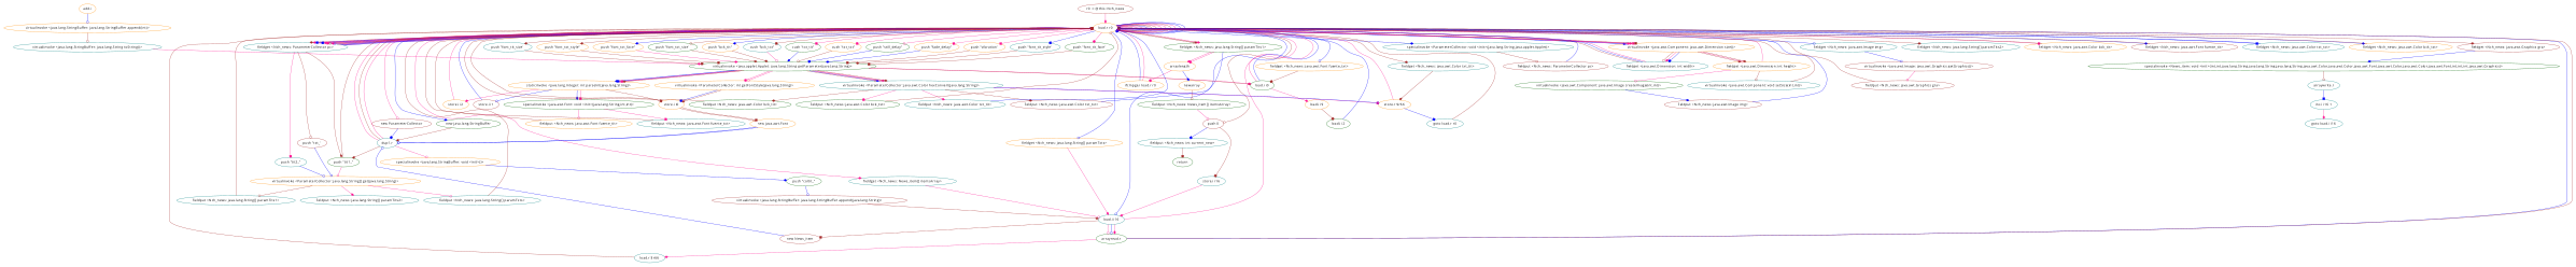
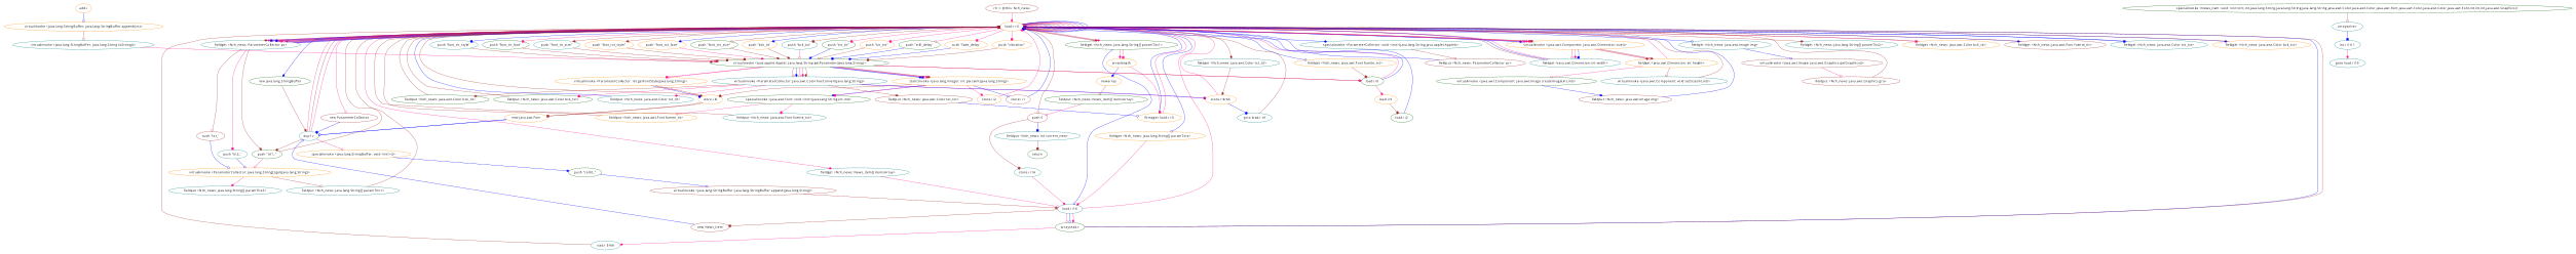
  digraph {
    fontname="Open Sans"
    node [color=teal fontname="Open Sans"]
    edge [arrowhead=diamond color=deeppink fontname="Open Sans"]
    "r0 := @this: Nch_news" [color=brown]
    "load.r r0" [color=darkorange]
    "new ParameterCollector" [color=brown]
    "specialinvoke <ParameterCollector: void <init>(java.lang.String,java.applet.Applet)>"
    "fieldget <Nch_news: ParameterCollector pc>"
    "push \"font_tit_style\""
    "push \"font_tit_face\"" [color=darkgreen]
    "push \"font_tit_size\""
    "push \"font_txt_style\"" [color=darkorange]
    "push \"font_txt_face\"" [color=darkorange]
    "push \"font_txt_size\"" [color=darkgreen]
    "push \"bck_tit\"" [color=darkorange]
    "push \"bck_txt\""
    "push \"txt_tit\"" [color=darkgreen]
    "push \"txt_txt\"" [color=darkorange]
    "push \"still_delay\"" [color=darkgreen]
    "push \"fade_delay\"" [color=darkorange]
    "push \"vibration\"" [color=darkorange]
    "virtualinvoke <java.awt.Component: java.awt.Dimension size()>" [color=darkorange]
    "fieldget <Nch_news: java.awt.Image img>"
    "fieldget <Nch_news: java.lang.String[] paramTits1>" [color=darkgreen]
    "push 0" [color=brown]
    "new java.lang.StringBuffer" [color=darkgreen]
    "fieldget <Nch_news: News_item[] itemsArray>"
    "fieldget <Nch_news: java.lang.String[] paramTits2>"
    "fieldget <Nch_news: java.lang.String[] paramTxts>" [color=darkorange]
    "fieldget <Nch_news: java.awt.Color bck_tit>" [color=darkorange]
    "fieldget <Nch_news: java.awt.Font fuente_tit>" [color=brown]
    "fieldget <Nch_news: java.awt.Color txt_txt>"
    "fieldget <Nch_news: java.awt.Color bck_txt>" [color=darkorange]
    "fieldget <Nch_news: java.awt.Font fuente_txt>" [color=darkorange]
-   "fieldget <Nch_news: java.awt.Graphics gra>" [color=brown]
    "fieldget <Nch_news: java.awt.Color txt_tit>"
    "dup1.r"
    "fieldput <Nch_news: ParameterCollector pc>" [color=brown]
    "push \"tit1_\"" [color=darkgreen]
    "push \"tit2_\""
    "push \"txt_\"" [color=brown]
    "virtualinvoke <java.applet.Applet: java.lang.String getParameter(java.lang.String)>" [color=darkgreen]
    "fieldget <java.awt.Dimension: int width>"
    "fieldget <java.awt.Dimension: int height>" [color=darkorange]
    "virtualinvoke <java.awt.Image: java.awt.Graphics getGraphics()>" [color=brown]
    arraylength [color=darkorange]
    "load.i i16"
    "store.i i16"
    "fieldput <Nch_news: int current_new>"
    "load.i i0" [color=darkgreen]
    "specialinvoke <News_item: void <init>(int,int,java.lang.String,java.lang.String,java.lang.String,java.awt.Color,java.awt.Color,java.awt.Font,java.awt.Color,java.awt.Color,java.awt.Font,int,int,int,java.awt.Graphics)>" [color=darkgreen]
    "store.r $r66" [color=darkorange]
    "specialinvoke <java.lang.StringBuffer: void <init>()>" [color=darkorange]
    "virtualinvoke <ParameterCollector: java.lang.String[] get(java.lang.String)>" [color=darkorange]
    "push \"coltit_\"" [color=darkgreen]
    "fieldput <Nch_news: java.lang.String[] paramTits1>"
    "fieldput <Nch_news: java.lang.String[] paramTits2>"
-   "fieldput <Nch_news: java.lang.String[] paramTxts>"
    "virtualinvoke <ParameterCollector: int getFontStyle(java.lang.String)>" [color=darkorange]
    "staticinvoke <java.lang.Integer: int parseInt(java.lang.String)>" [color=darkorange]
    "virtualinvoke <ParameterCollector: java.awt.Color hexConvert(java.lang.String)>"
    "store.i i0" [color=darkorange]
    n60 [color=darkorange label="load.i i9"]
    "specialinvoke <java.awt.Font: void <init>(java.lang.String,int,int)>" [color=darkgreen]
    "store.i i2" [color=darkorange]
    "store.i i1" [color=brown]
    "fieldput <Nch_news: java.awt.Color bck_tit>" [color=darkgreen]
    "fieldput <Nch_news: java.awt.Color bck_txt>" [color=darkgreen]
    "fieldput <Nch_news: java.awt.Color txt_tit>"
    "fieldput <Nch_news: java.awt.Color txt_txt>" [color=brown]
    "new java.awt.Font" [color=darkorange]
    "load.i i2" [color=darkgreen]
    "fieldput <Nch_news: java.awt.Font fuente_tit>" [color=darkorange]
    "fieldput <Nch_news: java.awt.Font fuente_txt>"
    "goto load.r r0"
    "virtualinvoke <java.awt.Component: void setSize(int,int)>"
    "virtualinvoke <java.awt.Component: java.awt.Image createImage(int,int)>" [color=darkgreen]
    "fieldput <Nch_news: java.awt.Image img>" [color=brown]
    "fieldput <Nch_news: java.awt.Graphics gra>" [color=brown]
    newarray [color=darkorange]
    "ifcmpge.i load.r r0" [color=darkorange]
    "new News_item" [color=brown]
    "arrayread.r" [color=darkgreen]
    "fieldput <Nch_news: News_item[] itemsArray>" [color=darkgreen]
    return [color=darkgreen]
    "load.r $r66"
    "virtualinvoke <java.lang.StringBuffer: java.lang.StringBuffer append(java.lang.String)>" [color=brown]
    "add.i" [color=darkorange]
    "virtualinvoke <java.lang.StringBuffer: java.lang.StringBuffer append(int)>" [color=darkorange]
    "virtualinvoke <java.lang.StringBuffer: java.lang.String toString()>"
    "arraywrite.r"
    "inc.i i16 1"
    "goto load.i i16"
    "r0 := @this: Nch_news" -> "load.r r0"
    "load.r r0" -> "load.r r0"
    "load.r r0" -> "load.r r0" [arrowhead=odot]
    "load.r r0" -> "load.r r0" [arrowhead=box color=brown]
    "load.r r0" -> "load.r r0"
    "load.r r0" -> "load.r r0" [arrowhead=odot]
    "load.r r0" -> "load.r r0" [arrowhead=odot color=blue]
    "load.r r0" -> "load.r r0" [color=brown]
    "load.r r0" -> "load.r r0" [arrowhead=box color=brown]
    "load.r r0" -> "load.r r0"
    "load.r r0" -> "load.r r0" [arrowhead=odot]
    "load.r r0" -> "load.r r0" [color=brown]
    "load.r r0" -> "load.r r0" [arrowhead=odot]
    "load.r r0" -> "load.r r0" [color=blue]
    "load.r r0" -> "load.r r0" [arrowhead=box color=blue]
    "load.r r0" -> "new ParameterCollector" [arrowhead=odot]
    "load.r r0" -> "specialinvoke <ParameterCollector: void <init>(java.lang.String,java.applet.Applet)>" [color=blue]
    "load.r r0" -> "fieldget <Nch_news: ParameterCollector pc>" [color=brown]
    "load.r r0" -> "fieldget <Nch_news: ParameterCollector pc>"
    "load.r r0" -> "fieldget <Nch_news: ParameterCollector pc>" [arrowhead=box color=blue]
    "load.r r0" -> "fieldget <Nch_news: ParameterCollector pc>" [arrowhead=odot]
    "load.r r0" -> "fieldget <Nch_news: ParameterCollector pc>" [arrowhead=box color=blue]
    "load.r r0" -> "fieldget <Nch_news: ParameterCollector pc>"
    "load.r r0" -> "fieldget <Nch_news: ParameterCollector pc>" [arrowhead=box]
    "load.r r0" -> "fieldget <Nch_news: ParameterCollector pc>" [arrowhead=odot color=brown]
    "load.r r0" -> "fieldget <Nch_news: ParameterCollector pc>"
    "load.r r0" -> "fieldget <Nch_news: ParameterCollector pc>" [arrowhead=odot color=blue]
    "load.r r0" -> "push \"font_tit_style\"" [arrowhead=box color=blue]
    "load.r r0" -> "push \"font_tit_face\"" [arrowhead=box]
    "load.r r0" -> "push \"font_tit_size\"" [color=brown]
    "load.r r0" -> "push \"font_txt_style\"" [color=brown]
    "load.r r0" -> "push \"font_txt_face\"" [color=blue]
    "load.r r0" -> "push \"font_txt_size\"" [arrowhead=odot color=brown]
    "load.r r0" -> "push \"bck_tit\"" [color=blue]
    "load.r r0" -> "push \"bck_txt\"" [arrowhead=box color=brown]
    "load.r r0" -> "push \"txt_tit\"" [arrowhead=box]
    "load.r r0" -> "push \"txt_txt\"" [arrowhead=box]
    "load.r r0" -> "push \"still_delay\"" [arrowhead=odot]
    "load.r r0" -> "push \"fade_delay\"" [arrowhead=box]
    "load.r r0" -> "push \"vibration\"" [arrowhead=box]
    "load.r r0" -> "virtualinvoke <java.awt.Component: java.awt.Dimension size()>" [color=blue]
    "load.r r0" -> "virtualinvoke <java.awt.Component: java.awt.Dimension size()>" [arrowhead=odot color=blue]
    "load.r r0" -> "virtualinvoke <java.awt.Component: java.awt.Dimension size()>"
    "load.r r0" -> "virtualinvoke <java.awt.Component: java.awt.Dimension size()>"
    "load.r r0" -> "virtualinvoke <java.awt.Component: java.awt.Dimension size()>" [arrowhead=box]
    "load.r r0" -> "virtualinvoke <java.awt.Component: java.awt.Dimension size()>" [arrowhead=box color=brown]
    "load.r r0" -> "fieldget <Nch_news: java.awt.Image img>" [arrowhead=odot color=blue]
    "load.r r0" -> "fieldget <Nch_news: java.lang.String[] paramTits1>" [arrowhead=odot color=brown]
    "load.r r0" -> "fieldget <Nch_news: java.lang.String[] paramTits1>" [color=brown]
    "load.r r0" -> "fieldget <Nch_news: java.lang.String[] paramTits1>"
    "load.r r0" -> "push 0" [arrowhead=odot color=brown]
    "load.r r0" -> "new java.lang.StringBuffer" [color=blue]
    "load.r r0" -> "fieldget <Nch_news: News_item[] itemsArray>"
    "load.r r0" -> "fieldget <Nch_news: java.lang.String[] paramTits2>" [color=brown]
    "load.r r0" -> "fieldget <Nch_news: java.lang.String[] paramTxts>" [arrowhead=odot color=blue]
    "load.r r0" -> "fieldget <Nch_news: java.awt.Color bck_tit>" [arrowhead=box]
    "load.r r0" -> "fieldget <Nch_news: java.awt.Font fuente_tit>" [color=blue]
    "load.r r0" -> "fieldget <Nch_news: java.awt.Color txt_txt>" [arrowhead=box color=blue]
    "load.r r0" -> "fieldget <Nch_news: java.awt.Color bck_txt>" [color=blue]
    "load.r r0" -> "fieldget <Nch_news: java.awt.Font fuente_txt>" [arrowhead=odot color=blue]
-   "load.r r0" -> "fieldget <Nch_news: java.awt.Graphics gra>" [color=brown]
    "load.r r0" -> "fieldget <Nch_news: java.awt.Color txt_tit>" [color=brown]
    "new ParameterCollector" -> "dup1.r" [arrowhead=box color=blue]
    "specialinvoke <ParameterCollector: void <init>(java.lang.String,java.applet.Applet)>" -> "fieldput <Nch_news: ParameterCollector pc>" [arrowhead=odot color=brown]
    "fieldget <Nch_news: ParameterCollector pc>" -> "load.r r0" [arrowhead=odot]
    "fieldget <Nch_news: ParameterCollector pc>" -> "load.r r0" [color=brown]
    "fieldget <Nch_news: ParameterCollector pc>" -> "load.r r0"
    "fieldget <Nch_news: ParameterCollector pc>" -> "load.r r0" [arrowhead=odot color=blue]
    "fieldget <Nch_news: ParameterCollector pc>" -> "load.r r0" [color=blue]
    "fieldget <Nch_news: ParameterCollector pc>" -> "load.r r0" [arrowhead=box]
    "fieldget <Nch_news: ParameterCollector pc>" -> "load.r r0" [arrowhead=odot color=blue]
    "fieldget <Nch_news: ParameterCollector pc>" -> "push \"tit1_\"" [color=brown]
    "fieldget <Nch_news: ParameterCollector pc>" -> "push \"tit2_\"" [arrowhead=box]
    "fieldget <Nch_news: ParameterCollector pc>" -> "push \"txt_\"" [arrowhead=odot color=brown]
    "push \"font_tit_style\"" -> "virtualinvoke <java.applet.Applet: java.lang.String getParameter(java.lang.String)>" [color=brown]
    "push \"font_tit_face\"" -> "virtualinvoke <java.applet.Applet: java.lang.String getParameter(java.lang.String)>" [arrowhead=box color=brown]
    "push \"font_tit_size\"" -> "virtualinvoke <java.applet.Applet: java.lang.String getParameter(java.lang.String)>" [arrowhead=box color=brown]
    "push \"font_txt_style\"" -> "virtualinvoke <java.applet.Applet: java.lang.String getParameter(java.lang.String)>" [arrowhead=box color=brown]
    "push \"font_txt_face\"" -> "virtualinvoke <java.applet.Applet: java.lang.String getParameter(java.lang.String)>"
    "push \"font_txt_size\"" -> "virtualinvoke <java.applet.Applet: java.lang.String getParameter(java.lang.String)>" [color=brown]
    "push \"bck_tit\"" -> "virtualinvoke <java.applet.Applet: java.lang.String getParameter(java.lang.String)>" [color=brown]
    "push \"bck_txt\"" -> "virtualinvoke <java.applet.Applet: java.lang.String getParameter(java.lang.String)>" [arrowhead=odot]
    "push \"txt_tit\"" -> "virtualinvoke <java.applet.Applet: java.lang.String getParameter(java.lang.String)>" [color=blue]
    "push \"txt_txt\"" -> "virtualinvoke <java.applet.Applet: java.lang.String getParameter(java.lang.String)>" [arrowhead=odot color=brown]
    "push \"still_delay\"" -> "virtualinvoke <java.applet.Applet: java.lang.String getParameter(java.lang.String)>" [arrowhead=box color=blue]
    "push \"fade_delay\"" -> "virtualinvoke <java.applet.Applet: java.lang.String getParameter(java.lang.String)>" [color=blue]
    "push \"vibration\"" -> "virtualinvoke <java.applet.Applet: java.lang.String getParameter(java.lang.String)>" [arrowhead=box color=brown]
    "virtualinvoke <java.awt.Component: java.awt.Dimension size()>" -> "fieldget <java.awt.Dimension: int width>" [arrowhead=odot color=brown]
    "virtualinvoke <java.awt.Component: java.awt.Dimension size()>" -> "fieldget <java.awt.Dimension: int width>"
    "virtualinvoke <java.awt.Component: java.awt.Dimension size()>" -> "fieldget <java.awt.Dimension: int width>" [arrowhead=box color=blue]
    "virtualinvoke <java.awt.Component: java.awt.Dimension size()>" -> "fieldget <java.awt.Dimension: int height>" [color=brown]
    "virtualinvoke <java.awt.Component: java.awt.Dimension size()>" -> "fieldget <java.awt.Dimension: int height>" [arrowhead=odot]
    "virtualinvoke <java.awt.Component: java.awt.Dimension size()>" -> "fieldget <java.awt.Dimension: int height>" [color=brown]
    "fieldget <Nch_news: java.awt.Image img>" -> "virtualinvoke <java.awt.Image: java.awt.Graphics getGraphics()>" [arrowhead=odot color=blue]
    "fieldget <Nch_news: java.lang.String[] paramTits1>" -> arraylength
    "fieldget <Nch_news: java.lang.String[] paramTits1>" -> arraylength [arrowhead=box]
    "fieldget <Nch_news: java.lang.String[] paramTits1>" -> "load.i i16" [arrowhead=odot color=blue]
    "push 0" -> "store.i i16" [arrowhead=box color=brown]
    "push 0" -> "fieldput <Nch_news: int current_new>" [arrowhead=box color=blue]
    "new java.lang.StringBuffer" -> "dup1.r" [color=brown]
    "fieldget <Nch_news: News_item[] itemsArray>" -> "load.i i16" [arrowhead=odot]
    "fieldget <Nch_news: java.lang.String[] paramTxts>" -> "load.i i16"
    "fieldget <Nch_news: java.awt.Color bck_tit>" -> "load.r r0" [color=brown]
    "fieldget <Nch_news: java.awt.Font fuente_tit>" -> "load.r r0" [arrowhead=box color=brown]
    "fieldget <Nch_news: java.awt.Color txt_txt>" -> "load.r r0" [arrowhead=box color=blue]
    "fieldget <Nch_news: java.awt.Color bck_txt>" -> "load.r r0" [arrowhead=box color=brown]
    "fieldget <Nch_news: java.awt.Font fuente_txt>" -> "load.i i0" [arrowhead=box color=brown]
-   "fieldget <Nch_news: java.awt.Graphics gra>" -> "specialinvoke <News_item: void <init>(int,int,java.lang.String,java.lang.String,java.lang.String,java.awt.Color,java.awt.Color,java.awt.Font,java.awt.Color,java.awt.Color,java.awt.Font,int,int,int,java.awt.Graphics)>" [color=blue]
    "fieldget <Nch_news: java.awt.Color txt_tit>" -> "store.r $r66" [color=brown]
    "dup1.r" -> "load.r r0" [arrowhead=box]
    "dup1.r" -> "load.r r0" [arrowhead=odot color=brown]
    "dup1.r" -> "load.r r0" [arrowhead=box]
    "dup1.r" -> "push \"tit1_\"" [color=brown]
    "dup1.r" -> "specialinvoke <java.lang.StringBuffer: void <init>()>" [arrowhead=odot]
    "fieldput <Nch_news: ParameterCollector pc>" -> "load.r r0" [arrowhead=box color=blue]
    "push \"tit1_\"" -> "load.r r0" [color=brown]
    "push \"tit1_\"" -> "virtualinvoke <ParameterCollector: java.lang.String[] get(java.lang.String)>" [arrowhead=odot]
    "push \"tit2_\"" -> "virtualinvoke <ParameterCollector: java.lang.String[] get(java.lang.String)>" [arrowhead=odot color=blue]
    "push \"txt_\"" -> "virtualinvoke <ParameterCollector: java.lang.String[] get(java.lang.String)>" [arrowhead=odot color=blue]
    "virtualinvoke <java.applet.Applet: java.lang.String getParameter(java.lang.String)>" -> "load.i i0" [color=brown]
    "virtualinvoke <java.applet.Applet: java.lang.String getParameter(java.lang.String)>" -> "load.i i0"
    "virtualinvoke <java.applet.Applet: java.lang.String getParameter(java.lang.String)>" -> "virtualinvoke <ParameterCollector: int getFontStyle(java.lang.String)>" [arrowhead=box]
    "virtualinvoke <java.applet.Applet: java.lang.String getParameter(java.lang.String)>" -> "virtualinvoke <ParameterCollector: int getFontStyle(java.lang.String)>" [arrowhead=odot]
    "virtualinvoke <java.applet.Applet: java.lang.String getParameter(java.lang.String)>" -> "staticinvoke <java.lang.Integer: int parseInt(java.lang.String)>" [color=blue]
    "virtualinvoke <java.applet.Applet: java.lang.String getParameter(java.lang.String)>" -> "staticinvoke <java.lang.Integer: int parseInt(java.lang.String)>" [arrowhead=box color=blue]
    "virtualinvoke <java.applet.Applet: java.lang.String getParameter(java.lang.String)>" -> "staticinvoke <java.lang.Integer: int parseInt(java.lang.String)>" [arrowhead=odot]
    "virtualinvoke <java.applet.Applet: java.lang.String getParameter(java.lang.String)>" -> "staticinvoke <java.lang.Integer: int parseInt(java.lang.String)>" [arrowhead=box]
    "virtualinvoke <java.applet.Applet: java.lang.String getParameter(java.lang.String)>" -> "staticinvoke <java.lang.Integer: int parseInt(java.lang.String)>" [color=brown]
    "virtualinvoke <java.applet.Applet: java.lang.String getParameter(java.lang.String)>" -> "virtualinvoke <ParameterCollector: java.awt.Color hexConvert(java.lang.String)>" [arrowhead=odot color=brown]
    "virtualinvoke <java.applet.Applet: java.lang.String getParameter(java.lang.String)>" -> "virtualinvoke <ParameterCollector: java.awt.Color hexConvert(java.lang.String)>" [color=blue]
    "virtualinvoke <java.applet.Applet: java.lang.String getParameter(java.lang.String)>" -> "virtualinvoke <ParameterCollector: java.awt.Color hexConvert(java.lang.String)>" [arrowhead=odot]
    "virtualinvoke <java.applet.Applet: java.lang.String getParameter(java.lang.String)>" -> "virtualinvoke <ParameterCollector: java.awt.Color hexConvert(java.lang.String)>"
    "virtualinvoke <java.applet.Applet: java.lang.String getParameter(java.lang.String)>" -> "virtualinvoke <ParameterCollector: java.awt.Color hexConvert(java.lang.String)>" [color=brown]
    "fieldget <java.awt.Dimension: int width>" -> "load.r r0" [arrowhead=odot color=brown]
    "fieldget <java.awt.Dimension: int width>" -> "load.r r0" [color=blue]
    "fieldget <java.awt.Dimension: int width>" -> "load.r r0" [arrowhead=odot]
    "fieldget <java.awt.Dimension: int height>" -> "load.r r0" [arrowhead=box]
    "fieldget <java.awt.Dimension: int height>" -> "virtualinvoke <java.awt.Component: void setSize(int,int)>" [arrowhead=odot color=brown]
    "fieldget <java.awt.Dimension: int height>" -> "virtualinvoke <java.awt.Component: java.awt.Image createImage(int,int)>" [arrowhead=odot]
    "virtualinvoke <java.awt.Image: java.awt.Graphics getGraphics()>" -> "fieldput <Nch_news: java.awt.Graphics gra>" [arrowhead=odot]
    arraylength -> newarray [color=blue]
    arraylength -> "ifcmpge.i load.r r0" [arrowhead=box]
    "load.i i16" -> "load.r r0" [arrowhead=box]
    "load.i i16" -> "new News_item" [arrowhead=box color=brown]
    "load.i i16" -> "arrayread.r" [arrowhead=odot]
    "load.i i16" -> "arrayread.r" [arrowhead=odot color=blue]
    "load.i i16" -> "arrayread.r"
    "store.i i16" -> "load.i i16"
    "fieldput <Nch_news: int current_new>" -> return [arrowhead=box color=brown]
    "load.i i0" -> "load.r r0"
    "load.i i0" -> "load.r r0" [arrowhead=odot color=blue]
    "load.i i0" -> n60
    "specialinvoke <News_item: void <init>(int,int,java.lang.String,java.lang.String,java.lang.String,java.awt.Color,java.awt.Color,java.awt.Font,java.awt.Color,java.awt.Color,java.awt.Font,int,int,int,java.awt.Graphics)>" -> "arraywrite.r" [arrowhead=odot color=brown]
    "store.r $r66" -> "load.r r0" [arrowhead=box]
    "store.r $r66" -> "goto load.r r0" [arrowhead=box color=blue]
    "specialinvoke <java.lang.StringBuffer: void <init>()>" -> "push \"coltit_\"" [color=blue]
    "virtualinvoke <ParameterCollector: java.lang.String[] get(java.lang.String)>" -> "fieldput <Nch_news: java.lang.String[] paramTits1>" [arrowhead=odot color=brown]
    "virtualinvoke <ParameterCollector: java.lang.String[] get(java.lang.String)>" -> "fieldput <Nch_news: java.lang.String[] paramTits2>"
-   "virtualinvoke <ParameterCollector: java.lang.String[] get(java.lang.String)>" -> "fieldput <Nch_news: java.lang.String[] paramTxts>" [arrowhead=odot]
    "push \"coltit_\"" -> "virtualinvoke <java.lang.StringBuffer: java.lang.StringBuffer append(java.lang.String)>" [arrowhead=odot color=blue]
    "fieldput <Nch_news: java.lang.String[] paramTits1>" -> "load.r r0" [arrowhead=odot color=brown]
-   "fieldput <Nch_news: java.lang.String[] paramTxts>" -> "load.r r0" [arrowhead=box color=brown]
    "virtualinvoke <ParameterCollector: int getFontStyle(java.lang.String)>" -> "store.i i0" [arrowhead=box color=blue]
    "virtualinvoke <ParameterCollector: int getFontStyle(java.lang.String)>" -> "store.i i0" [color=brown]
    "staticinvoke <java.lang.Integer: int parseInt(java.lang.String)>" -> "store.i i0" [arrowhead=box color=brown]
    "staticinvoke <java.lang.Integer: int parseInt(java.lang.String)>" -> "specialinvoke <java.awt.Font: void <init>(java.lang.String,int,int)>" [color=blue]
    "staticinvoke <java.lang.Integer: int parseInt(java.lang.String)>" -> "specialinvoke <java.awt.Font: void <init>(java.lang.String,int,int)>" [arrowhead=box]
    "staticinvoke <java.lang.Integer: int parseInt(java.lang.String)>" -> "store.i i2"
    "staticinvoke <java.lang.Integer: int parseInt(java.lang.String)>" -> "store.i i1" [arrowhead=odot color=blue]
    "virtualinvoke <ParameterCollector: java.awt.Color hexConvert(java.lang.String)>" -> "store.r $r66" [arrowhead=box]
    "virtualinvoke <ParameterCollector: java.awt.Color hexConvert(java.lang.String)>" -> "store.r $r66" [arrowhead=odot color=blue]
    "virtualinvoke <ParameterCollector: java.awt.Color hexConvert(java.lang.String)>" -> "fieldput <Nch_news: java.awt.Color bck_tit>" [color=brown]
    "virtualinvoke <ParameterCollector: java.awt.Color hexConvert(java.lang.String)>" -> "fieldput <Nch_news: java.awt.Color bck_txt>" [arrowhead=box]
    "virtualinvoke <ParameterCollector: java.awt.Color hexConvert(java.lang.String)>" -> "fieldput <Nch_news: java.awt.Color txt_tit>"
    "virtualinvoke <ParameterCollector: java.awt.Color hexConvert(java.lang.String)>" -> "fieldput <Nch_news: java.awt.Color txt_txt>" [color=brown]
    "store.i i0" -> "load.r r0" [arrowhead=box color=brown]
    "store.i i0" -> "new java.awt.Font" [arrowhead=odot color=brown]
    "store.i i0" -> "new java.awt.Font" [arrowhead=box color=brown]
    n60 -> "load.i i2" [arrowhead=box color=brown]
    "specialinvoke <java.awt.Font: void <init>(java.lang.String,int,int)>" -> "fieldput <Nch_news: java.awt.Font fuente_tit>" [arrowhead=odot]
    "specialinvoke <java.awt.Font: void <init>(java.lang.String,int,int)>" -> "fieldput <Nch_news: java.awt.Font fuente_txt>" [arrowhead=box]
    "store.i i2" -> "load.r r0"
    "store.i i1" -> "load.r r0" [color=blue]
    "fieldput <Nch_news: java.awt.Color bck_tit>" -> "load.r r0" [arrowhead=box color=brown]
    "fieldput <Nch_news: java.awt.Color bck_txt>" -> "load.r r0" [arrowhead=odot color=brown]
    "fieldput <Nch_news: java.awt.Color txt_tit>" -> "load.r r0" [arrowhead=odot color=blue]
-   "fieldput <Nch_news: java.awt.Color txt_txt>" -> "load.r r0" [arrowhead=odot color=blue]
+   "fieldput <Nch_news: java.awt.Color txt_txt>" -> "ifcmpge.i load.r r0" [arrowhead=odot color=blue]
    "new java.awt.Font" -> "dup1.r" [arrowhead=odot color=blue]
    "new java.awt.Font" -> "dup1.r" [arrowhead=odot color=blue]
    "load.i i2" -> "load.r r0" [arrowhead=odot color=blue]
    "fieldput <Nch_news: java.awt.Font fuente_tit>" -> "load.r r0" [color=brown]
    "fieldput <Nch_news: java.awt.Font fuente_txt>" -> "load.r r0" [arrowhead=box color=brown]
    "goto load.r r0" -> "load.r r0" [arrowhead=odot color=brown]
    "virtualinvoke <java.awt.Component: void setSize(int,int)>" -> "load.r r0" [arrowhead=odot color=brown]
    "virtualinvoke <java.awt.Component: java.awt.Image createImage(int,int)>" -> "fieldput <Nch_news: java.awt.Image img>" [color=blue]
    "fieldput <Nch_news: java.awt.Image img>" -> "load.r r0" [color=blue]
    "fieldput <Nch_news: java.awt.Graphics gra>" -> "load.r r0" [arrowhead=box color=brown]
    newarray -> "fieldput <Nch_news: News_item[] itemsArray>" [arrowhead=odot color=brown]
    "ifcmpge.i load.r r0" -> "load.r r0" [color=blue]
    "ifcmpge.i load.r r0" -> "load.r r0" [arrowhead=odot]
    "new News_item" -> "dup1.r" [arrowhead=odot color=blue]
    "arrayread.r" -> "load.r r0" [arrowhead=odot color=blue]
    "arrayread.r" -> "load.r r0" [arrowhead=odot color=brown]
    "arrayread.r" -> "load.r $r66"
    "fieldput <Nch_news: News_item[] itemsArray>" -> "push 0" [arrowhead=odot]
    "load.r $r66" -> "load.r r0" [arrowhead=box color=brown]
    "virtualinvoke <java.lang.StringBuffer: java.lang.StringBuffer append(java.lang.String)>" -> "load.i i16" [color=brown]
    "add.i" -> "virtualinvoke <java.lang.StringBuffer: java.lang.StringBuffer append(int)>" [arrowhead=odot color=blue]
    "virtualinvoke <java.lang.StringBuffer: java.lang.StringBuffer append(int)>" -> "virtualinvoke <java.lang.StringBuffer: java.lang.String toString()>" [arrowhead=odot color=brown]
    "virtualinvoke <java.lang.StringBuffer: java.lang.String toString()>" -> "virtualinvoke <java.applet.Applet: java.lang.String getParameter(java.lang.String)>"
    "arraywrite.r" -> "inc.i i16 1" [arrowhead=box color=blue]
    "inc.i i16 1" -> "goto load.i i16"
  }
